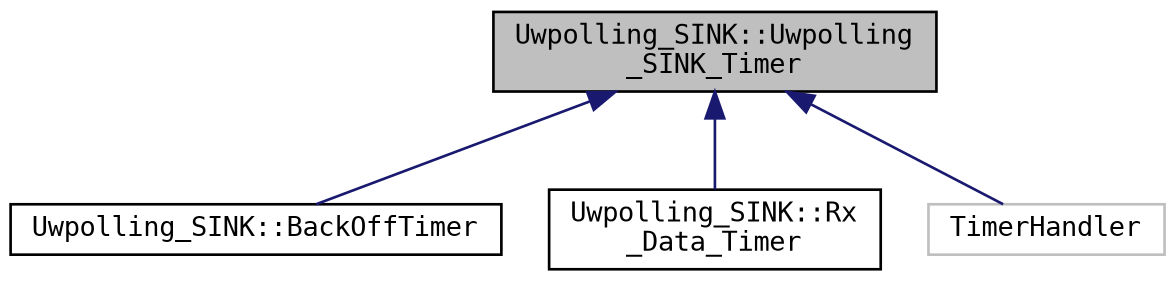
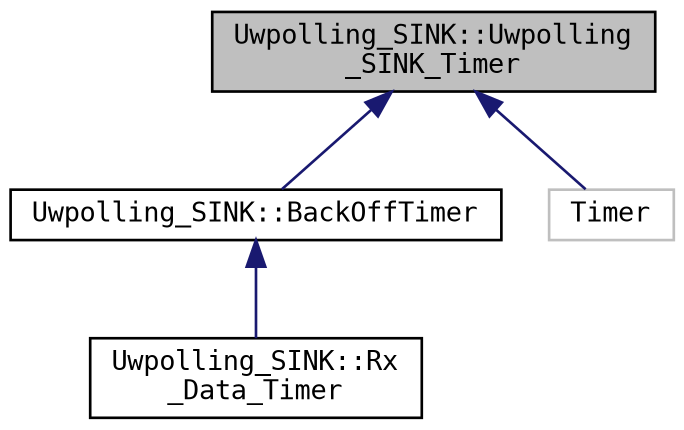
  digraph {
    fontname="DejaVu Sans Mono"
    node [color=black fillcolor=white fontname="DejaVu Sans Mono" fontsize=10 shape=record style=filled]
    edge [color=midnightblue dir=back fontname="DejaVu Sans Mono" fontsize=10 labelfontname=Helvetica labelfontsize=10 style=solid]
    n1 [fillcolor=grey75 fontcolor=black height=0.2 label="Uwpolling_SINK::Uwpolling\l_SINK_Timer" width=0.4]
    n2 [height=0.2 label="Uwpolling_SINK::BackOffTimer" width=0.4]
    n3 [height=0.2 label="Uwpolling_SINK::Rx\l_Data_Timer" width=0.4]
-   n4 [color=grey75 height=0.2 label=TimerHandler width=0.4]
+   n4 [color=grey75 height=0.2 label=Timer width=0.4]
    n1 -> n2
-   n1 -> n3
+   n2 -> n3
    n1 -> n4
  }
